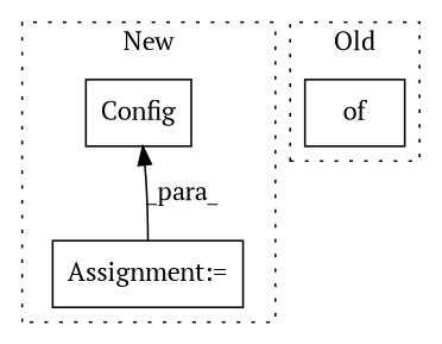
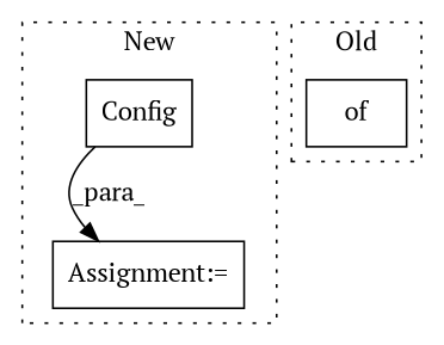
  digraph {
    fontname="PT Serif"
    node [a=32 shape=box fontname="PT Serif"]
    n1 [l=8 label=Config s=3743]
    n2 [a=7 l=1 label="Assignment:=" s=3742]
    n3 [l="3,1" label=of s="1740,1916"]
    subgraph cluster_1 {
      label=New
      style=dotted
      n1
      n2
    }
    subgraph cluster_2 {
      label=Old
      style=dotted
      n3
    }
-   n2 -> n1 [label=_para_ fontname="PT Serif"]
+   n1 -> n2 [label=_para_ fontname="PT Serif"]
  }
